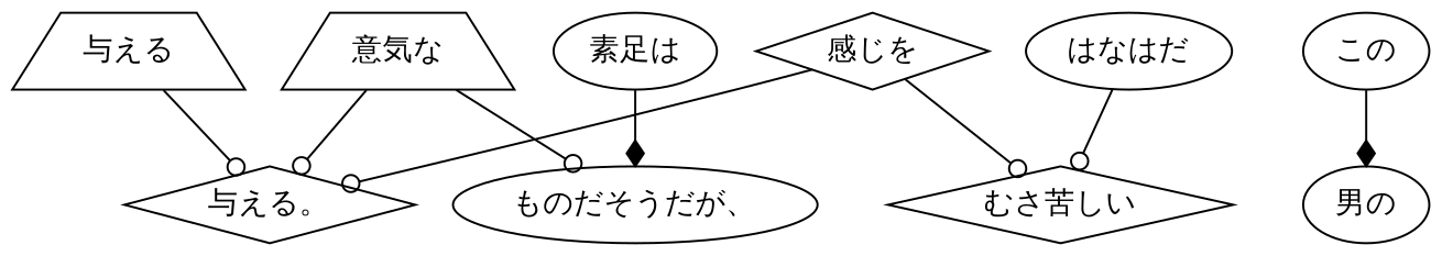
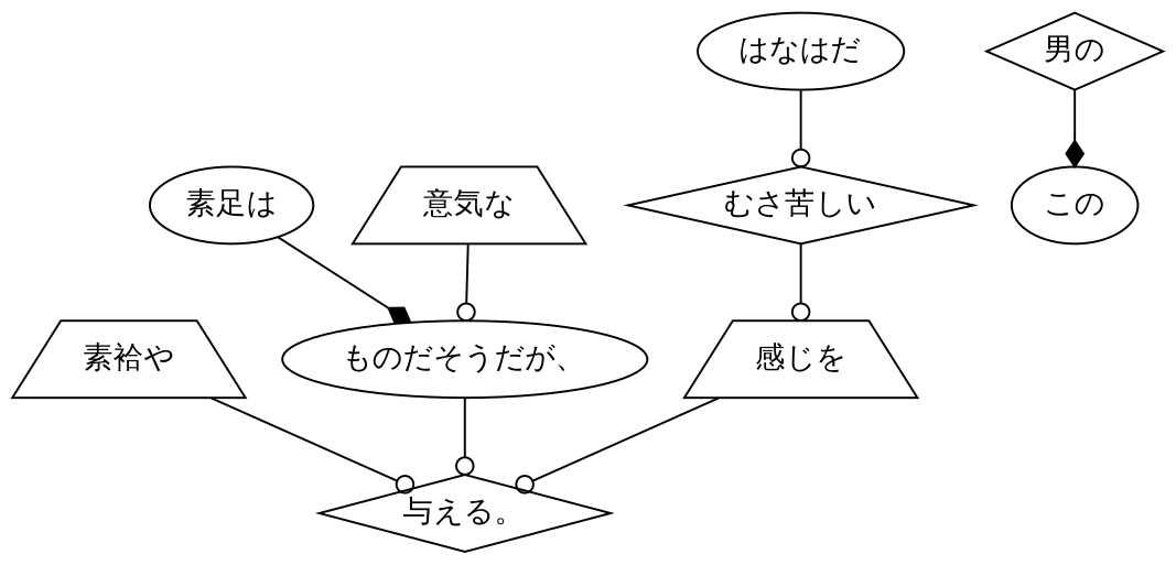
  digraph {
    node [shape=ellipse]
    edge [arrowhead=odot]
-   n1 [label="与える" shape=trapezium]
+   n1 [label="素袷や" shape=trapezium]
    n2 [label="与える。" shape=diamond]
    n3 [label="素足は"]
    n4 [label="ものだそうだが、"]
    n5 [label="意気な" shape=trapezium]
    n6 [label="この"]
-   n7 [label="男の"]
-   n8 [label="感じを" shape=diamond]
+   n7 [label="男の" shape=diamond]
+   n8 [label="感じを" shape=trapezium]
    n9 [label="はなはだ"]
    n10 [label="むさ苦しい" shape=diamond]
    n1 -> n2
    n3 -> n4 [arrowhead=diamond]
-   n5 -> n2
+   n4 -> n2
    n5 -> n4
-   n6 -> n7 [arrowhead=diamond]
+   n7 -> n6 [arrowhead=diamond]
    n8 -> n2
    n9 -> n10
-   n8 -> n10
+   n10 -> n8
  }
